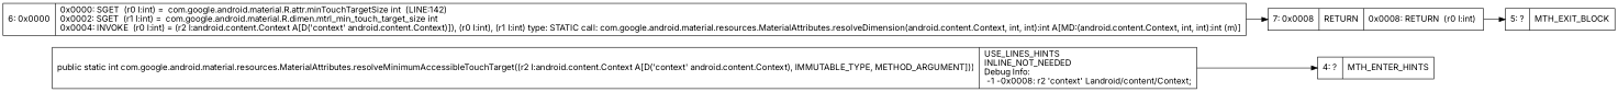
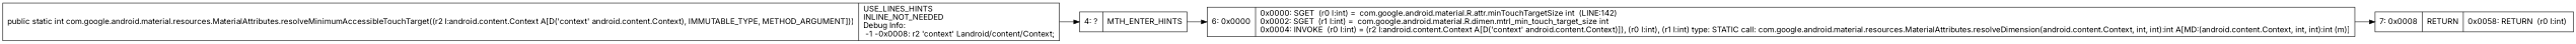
  digraph {
    fontname=Inter
    rankdir=LR
    node [fontname=Inter shape=record]
    edge [fontname=Inter]
    n1 [label="{4\:\ ?|MTH_ENTER_HINTS\l}"]
    n2 [label="{6\:\ 0x0000|0x0000: SGET  (r0 I:int) =  com.google.android.material.R.attr.minTouchTargetSize int  (LINE:142)\l0x0002: SGET  (r1 I:int) =  com.google.android.material.R.dimen.mtrl_min_touch_target_size int \l0x0004: INVOKE  (r0 I:int) = (r2 I:android.content.Context A[D('context' android.content.Context)]), (r0 I:int), (r1 I:int) type: STATIC call: com.google.android.material.resources.MaterialAttributes.resolveDimension(android.content.Context, int, int):int A[MD:(android.content.Context, int, int):int (m)]\l}"]
-   n3 [label="{7\:\ 0x0008|RETURN\l|0x0008: RETURN  (r0 I:int) \l}"]
-   n4 [label="{5\:\ ?|MTH_EXIT_BLOCK\l}"]
+   n3 [label="{7\:\ 0x0008|RETURN\l|0x0058: RETURN  (r0 I:int) \l}"]
    n5 [label="{public static int com.google.android.material.resources.MaterialAttributes.resolveMinimumAccessibleTouchTarget((r2 I:android.content.Context A[D('context' android.content.Context), IMMUTABLE_TYPE, METHOD_ARGUMENT]))  | USE_LINES_HINTS\lINLINE_NOT_NEEDED\lDebug Info:\l  \-1 \-0x0008: r2 'context' Landroid\/content\/Context;\l}"]
+   n1 -> n2
    n2 -> n3
-   n3 -> n4
    n5 -> n1
  }
